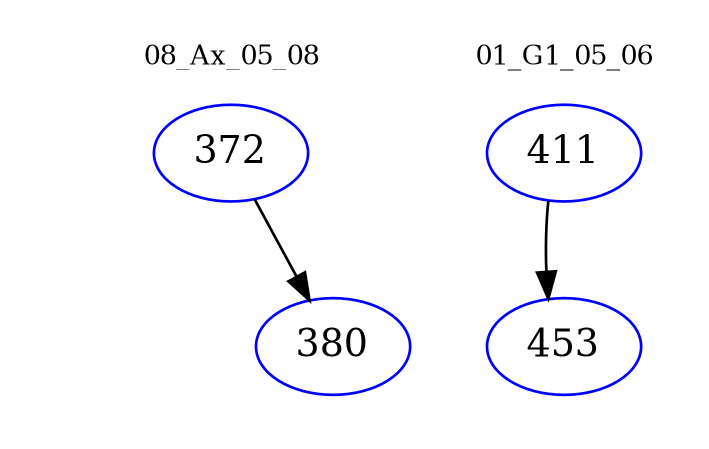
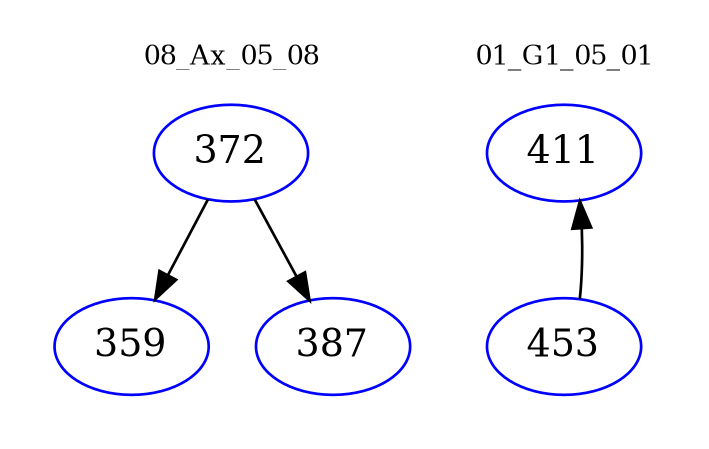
  digraph {
    fontname="DejaVu Serif"
    node [color=blue fontname="DejaVu Serif"]
    edge [color=black fontname="DejaVu Serif"]
    n1 [label=372]
-   n3 [label=380]
+   n2 [label=359]
+   n3 [label=387]
    n4 [label=411]
    n5 [label=453]
    subgraph cluster_1 {
      color=white
      fontsize=10
      label="08_Ax_05_08"
      n1
+     n2
      n3
    }
    subgraph cluster_2 {
      color=white
      fontsize=10
-     label="01_G1_05_06"
+     label="01_G1_05_01"
      n4
      n5
    }
+   n1 -> n2
    n1 -> n3
-   n4 -> n5
+   n5 -> n4
  }
